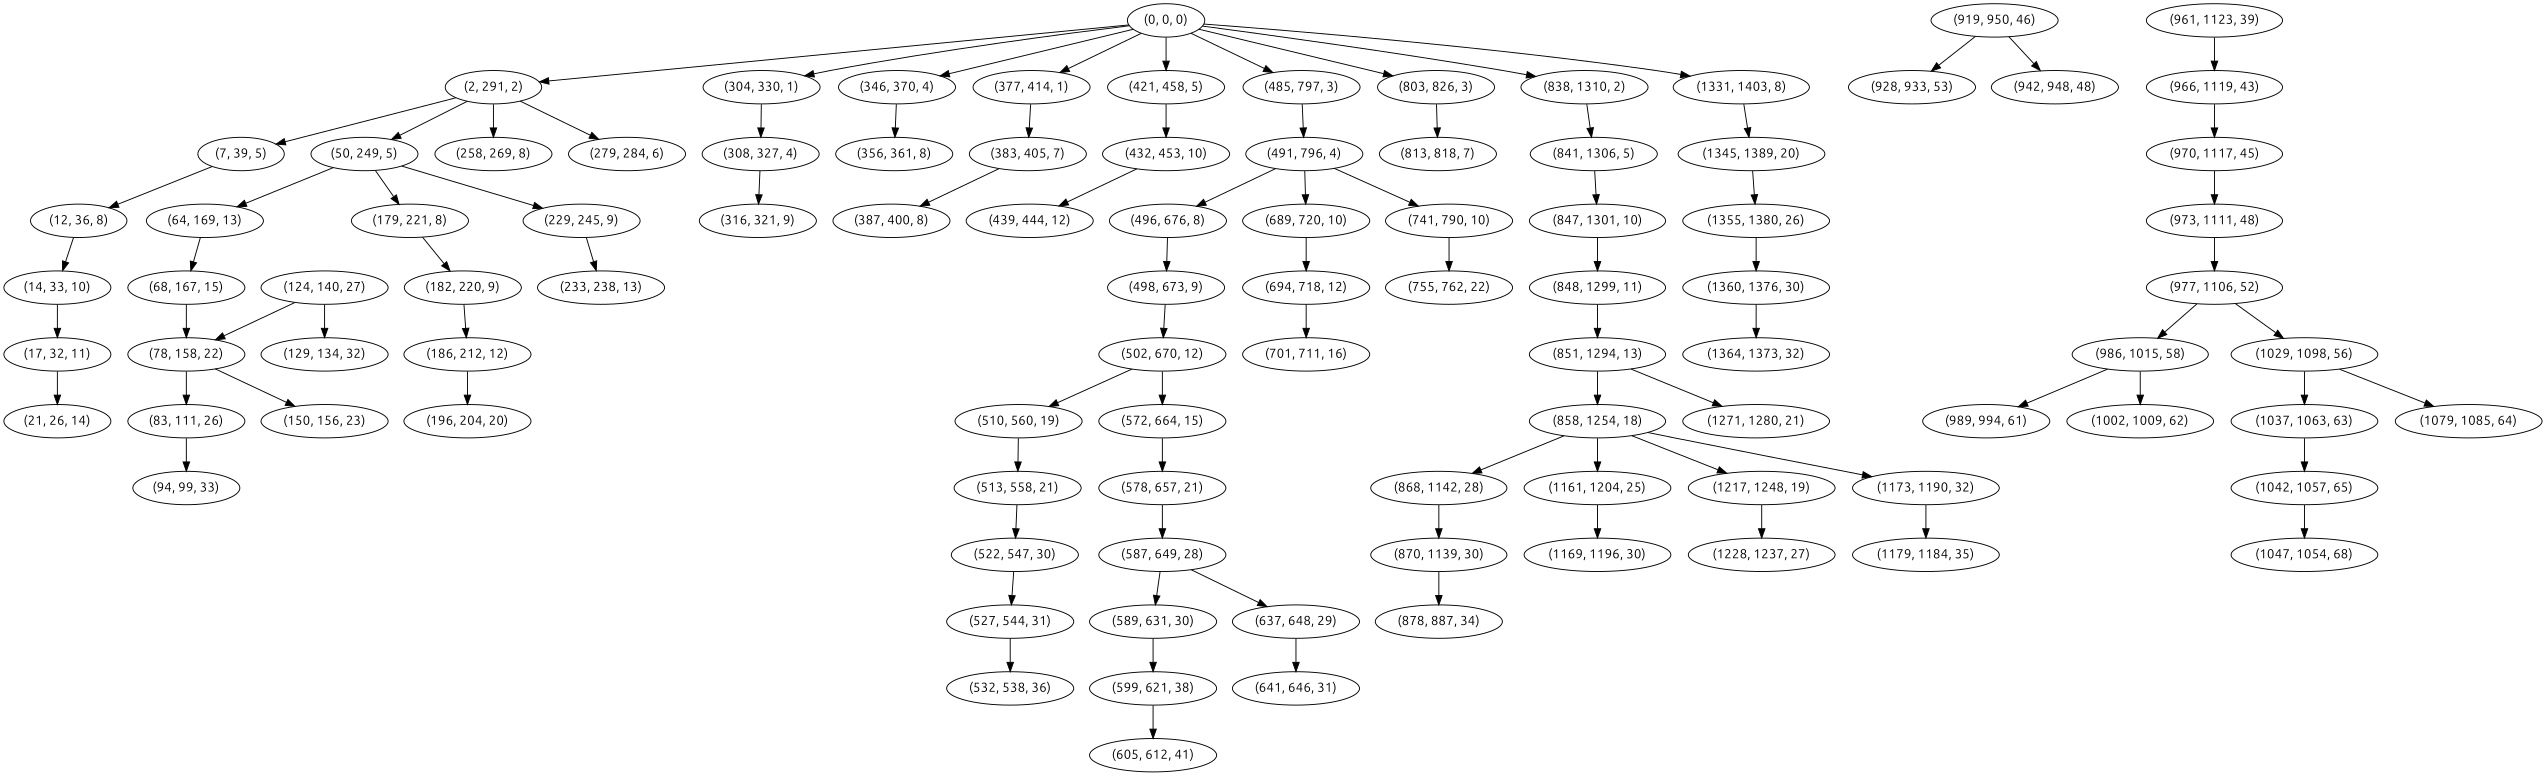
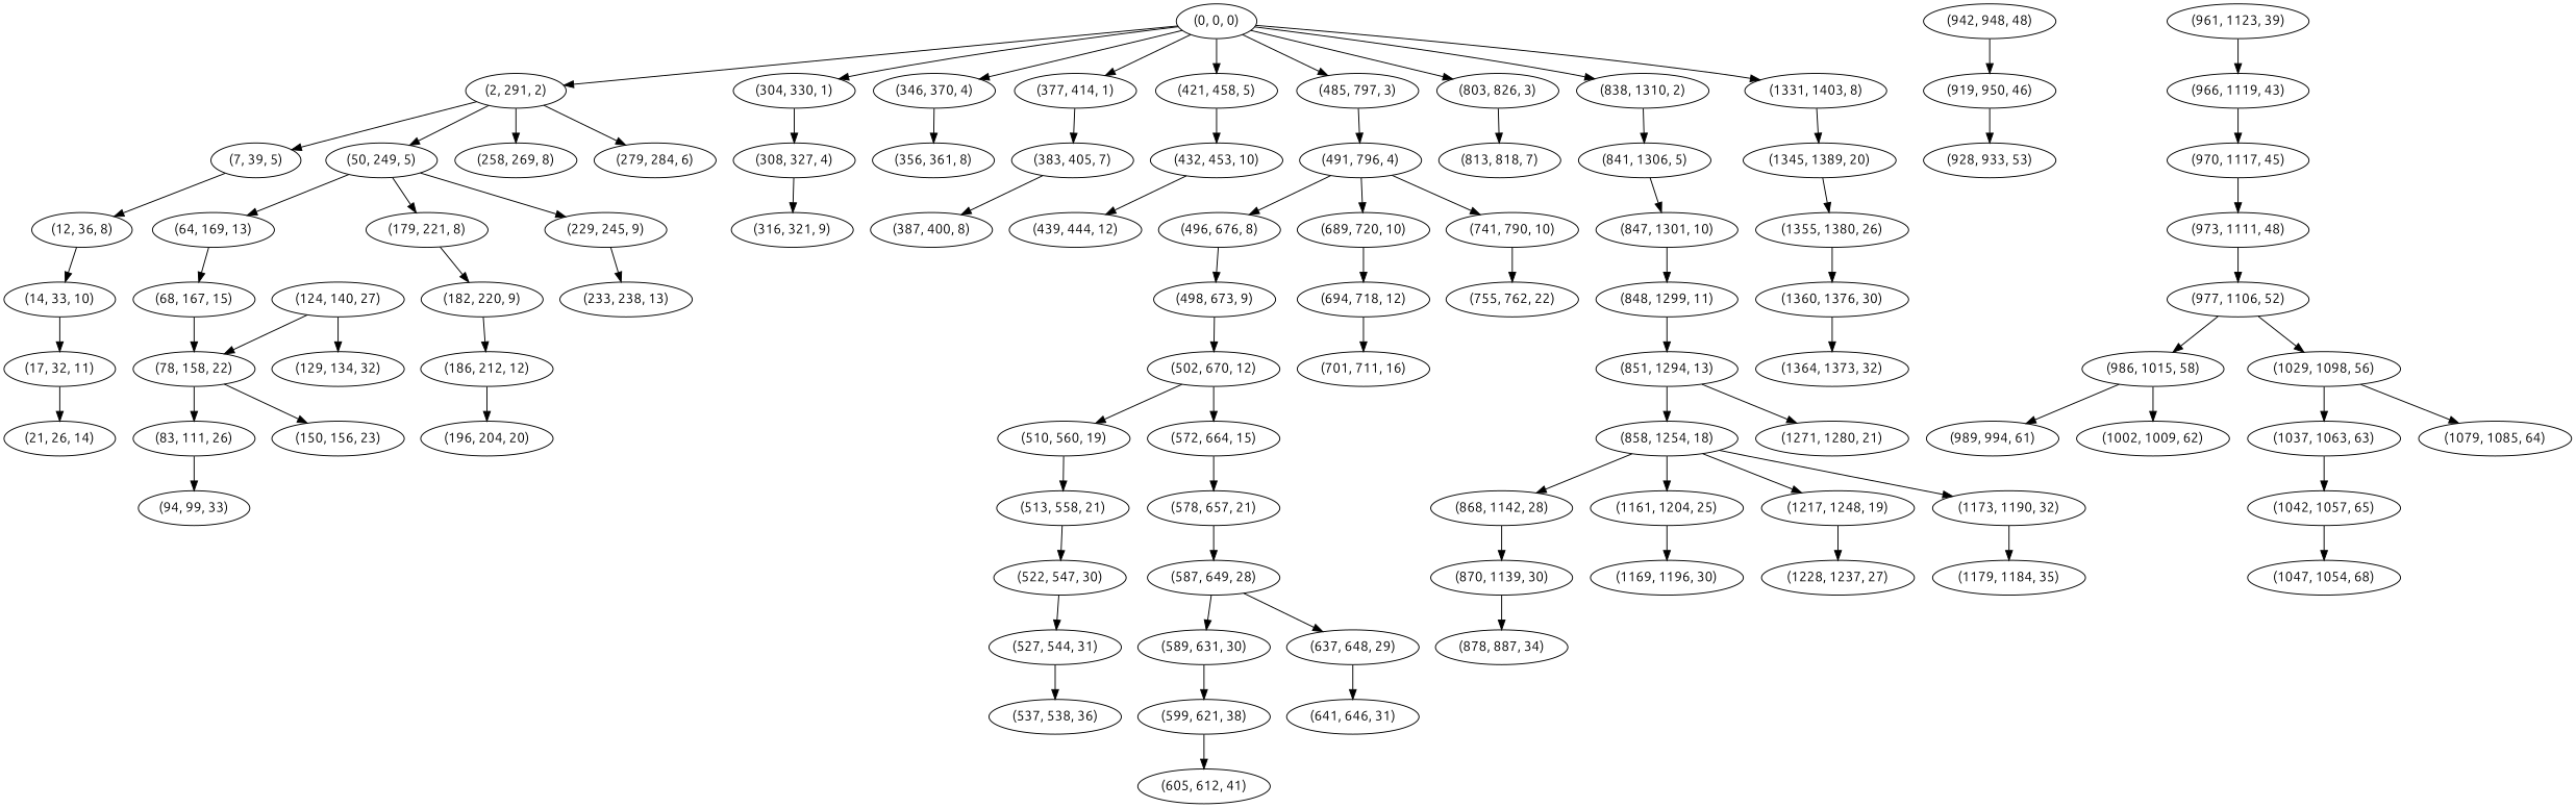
  digraph {
    fontname=Ubuntu
    node [fontname=Ubuntu]
    edge [fontname=Ubuntu]
    "(0, 0, 0)"
    "(2, 291, 2)"
    "(304, 330, 1)"
    "(346, 370, 4)"
    "(377, 414, 1)"
    "(421, 458, 5)"
    "(485, 797, 3)"
    "(803, 826, 3)"
    "(838, 1310, 2)"
    "(1331, 1403, 8)"
    "(7, 39, 5)"
    "(50, 249, 5)"
    "(258, 269, 8)"
    "(279, 284, 6)"
    "(308, 327, 4)"
    "(356, 361, 8)"
    "(383, 405, 7)"
    "(432, 453, 10)"
    "(491, 796, 4)"
    "(813, 818, 7)"
    "(841, 1306, 5)"
    "(1345, 1389, 20)"
    "(12, 36, 8)"
    "(64, 169, 13)"
    "(179, 221, 8)"
    "(229, 245, 9)"
    "(14, 33, 10)"
    "(17, 32, 11)"
    "(21, 26, 14)"
    "(68, 167, 15)"
    "(182, 220, 9)"
    "(233, 238, 13)"
    "(78, 158, 22)"
    "(83, 111, 26)"
    "(150, 156, 23)"
    "(94, 99, 33)"
    "(124, 140, 27)"
    "(129, 134, 32)"
    "(186, 212, 12)"
    "(196, 204, 20)"
    "(316, 321, 9)"
    "(387, 400, 8)"
    "(439, 444, 12)"
    "(496, 676, 8)"
    "(689, 720, 10)"
    "(741, 790, 10)"
    "(498, 673, 9)"
    "(694, 718, 12)"
    "(755, 762, 22)"
    "(502, 670, 12)"
    "(510, 560, 19)"
    "(572, 664, 15)"
    "(513, 558, 21)"
    "(578, 657, 21)"
    "(522, 547, 30)"
    "(527, 544, 31)"
-   "(532, 538, 36)"
+   "(532, 538, 36)" [label="(537, 538, 36)"]
    "(587, 649, 28)"
    "(589, 631, 30)"
    "(637, 648, 29)"
    "(599, 621, 38)"
    "(641, 646, 31)"
    "(605, 612, 41)"
    "(701, 711, 16)"
    "(847, 1301, 10)"
    "(848, 1299, 11)"
    "(851, 1294, 13)"
    "(858, 1254, 18)"
    "(1271, 1280, 21)"
    "(868, 1142, 28)"
    "(1161, 1204, 25)"
    "(1217, 1248, 19)"
    "(1173, 1190, 32)"
    "(870, 1139, 30)"
    "(1169, 1196, 30)"
    "(1228, 1237, 27)"
    "(878, 887, 34)"
    "(919, 950, 46)"
    "(928, 933, 53)"
    "(942, 948, 48)"
    "(961, 1123, 39)"
    "(966, 1119, 43)"
    "(970, 1117, 45)"
    "(973, 1111, 48)"
    "(977, 1106, 52)"
    "(986, 1015, 58)"
    "(1029, 1098, 56)"
    "(989, 994, 61)"
    "(1002, 1009, 62)"
    "(1037, 1063, 63)"
    "(1079, 1085, 64)"
    "(1042, 1057, 65)"
    "(1047, 1054, 68)"
    "(1179, 1184, 35)"
    "(1355, 1380, 26)"
    "(1360, 1376, 30)"
    "(1364, 1373, 32)"
    "(0, 0, 0)" -> "(2, 291, 2)"
    "(0, 0, 0)" -> "(304, 330, 1)"
    "(0, 0, 0)" -> "(346, 370, 4)"
    "(0, 0, 0)" -> "(377, 414, 1)"
    "(0, 0, 0)" -> "(421, 458, 5)"
    "(0, 0, 0)" -> "(485, 797, 3)"
    "(0, 0, 0)" -> "(803, 826, 3)"
    "(0, 0, 0)" -> "(838, 1310, 2)"
    "(0, 0, 0)" -> "(1331, 1403, 8)"
    "(2, 291, 2)" -> "(7, 39, 5)"
    "(2, 291, 2)" -> "(50, 249, 5)"
    "(2, 291, 2)" -> "(258, 269, 8)"
    "(2, 291, 2)" -> "(279, 284, 6)"
    "(304, 330, 1)" -> "(308, 327, 4)"
    "(346, 370, 4)" -> "(356, 361, 8)"
    "(377, 414, 1)" -> "(383, 405, 7)"
    "(421, 458, 5)" -> "(432, 453, 10)"
    "(485, 797, 3)" -> "(491, 796, 4)"
    "(803, 826, 3)" -> "(813, 818, 7)"
    "(838, 1310, 2)" -> "(841, 1306, 5)"
    "(1331, 1403, 8)" -> "(1345, 1389, 20)"
    "(7, 39, 5)" -> "(12, 36, 8)"
    "(50, 249, 5)" -> "(64, 169, 13)"
    "(50, 249, 5)" -> "(179, 221, 8)"
    "(50, 249, 5)" -> "(229, 245, 9)"
    "(308, 327, 4)" -> "(316, 321, 9)"
    "(383, 405, 7)" -> "(387, 400, 8)"
    "(432, 453, 10)" -> "(439, 444, 12)"
    "(491, 796, 4)" -> "(496, 676, 8)"
    "(491, 796, 4)" -> "(689, 720, 10)"
    "(491, 796, 4)" -> "(741, 790, 10)"
    "(841, 1306, 5)" -> "(847, 1301, 10)"
    "(1345, 1389, 20)" -> "(1355, 1380, 26)"
    "(12, 36, 8)" -> "(14, 33, 10)"
    "(64, 169, 13)" -> "(68, 167, 15)"
    "(179, 221, 8)" -> "(182, 220, 9)"
    "(229, 245, 9)" -> "(233, 238, 13)"
    "(14, 33, 10)" -> "(17, 32, 11)"
    "(17, 32, 11)" -> "(21, 26, 14)"
    "(68, 167, 15)" -> "(78, 158, 22)"
    "(182, 220, 9)" -> "(186, 212, 12)"
    "(78, 158, 22)" -> "(83, 111, 26)"
    "(78, 158, 22)" -> "(150, 156, 23)"
    "(83, 111, 26)" -> "(94, 99, 33)"
    "(124, 140, 27)" -> "(78, 158, 22)"
    "(124, 140, 27)" -> "(129, 134, 32)"
    "(186, 212, 12)" -> "(196, 204, 20)"
    "(496, 676, 8)" -> "(498, 673, 9)"
    "(689, 720, 10)" -> "(694, 718, 12)"
    "(741, 790, 10)" -> "(755, 762, 22)"
    "(498, 673, 9)" -> "(502, 670, 12)"
    "(694, 718, 12)" -> "(701, 711, 16)"
    "(502, 670, 12)" -> "(510, 560, 19)"
    "(502, 670, 12)" -> "(572, 664, 15)"
    "(510, 560, 19)" -> "(513, 558, 21)"
    "(572, 664, 15)" -> "(578, 657, 21)"
    "(513, 558, 21)" -> "(522, 547, 30)"
    "(578, 657, 21)" -> "(587, 649, 28)"
    "(522, 547, 30)" -> "(527, 544, 31)"
    "(527, 544, 31)" -> "(532, 538, 36)"
    "(587, 649, 28)" -> "(589, 631, 30)"
    "(587, 649, 28)" -> "(637, 648, 29)"
    "(589, 631, 30)" -> "(599, 621, 38)"
    "(637, 648, 29)" -> "(641, 646, 31)"
    "(599, 621, 38)" -> "(605, 612, 41)"
    "(847, 1301, 10)" -> "(848, 1299, 11)"
    "(848, 1299, 11)" -> "(851, 1294, 13)"
    "(851, 1294, 13)" -> "(858, 1254, 18)"
    "(851, 1294, 13)" -> "(1271, 1280, 21)"
    "(858, 1254, 18)" -> "(868, 1142, 28)"
    "(858, 1254, 18)" -> "(1161, 1204, 25)"
    "(858, 1254, 18)" -> "(1217, 1248, 19)"
    "(858, 1254, 18)" -> "(1173, 1190, 32)"
    "(868, 1142, 28)" -> "(870, 1139, 30)"
    "(1161, 1204, 25)" -> "(1169, 1196, 30)"
    "(1217, 1248, 19)" -> "(1228, 1237, 27)"
    "(1173, 1190, 32)" -> "(1179, 1184, 35)"
    "(870, 1139, 30)" -> "(878, 887, 34)"
    "(919, 950, 46)" -> "(928, 933, 53)"
-   "(919, 950, 46)" -> "(942, 948, 48)"
+   "(942, 948, 48)" -> "(919, 950, 46)"
    "(961, 1123, 39)" -> "(966, 1119, 43)"
    "(966, 1119, 43)" -> "(970, 1117, 45)"
    "(970, 1117, 45)" -> "(973, 1111, 48)"
    "(973, 1111, 48)" -> "(977, 1106, 52)"
    "(977, 1106, 52)" -> "(986, 1015, 58)"
    "(977, 1106, 52)" -> "(1029, 1098, 56)"
    "(986, 1015, 58)" -> "(989, 994, 61)"
    "(986, 1015, 58)" -> "(1002, 1009, 62)"
    "(1029, 1098, 56)" -> "(1037, 1063, 63)"
    "(1029, 1098, 56)" -> "(1079, 1085, 64)"
    "(1037, 1063, 63)" -> "(1042, 1057, 65)"
    "(1042, 1057, 65)" -> "(1047, 1054, 68)"
    "(1355, 1380, 26)" -> "(1360, 1376, 30)"
    "(1360, 1376, 30)" -> "(1364, 1373, 32)"
  }
